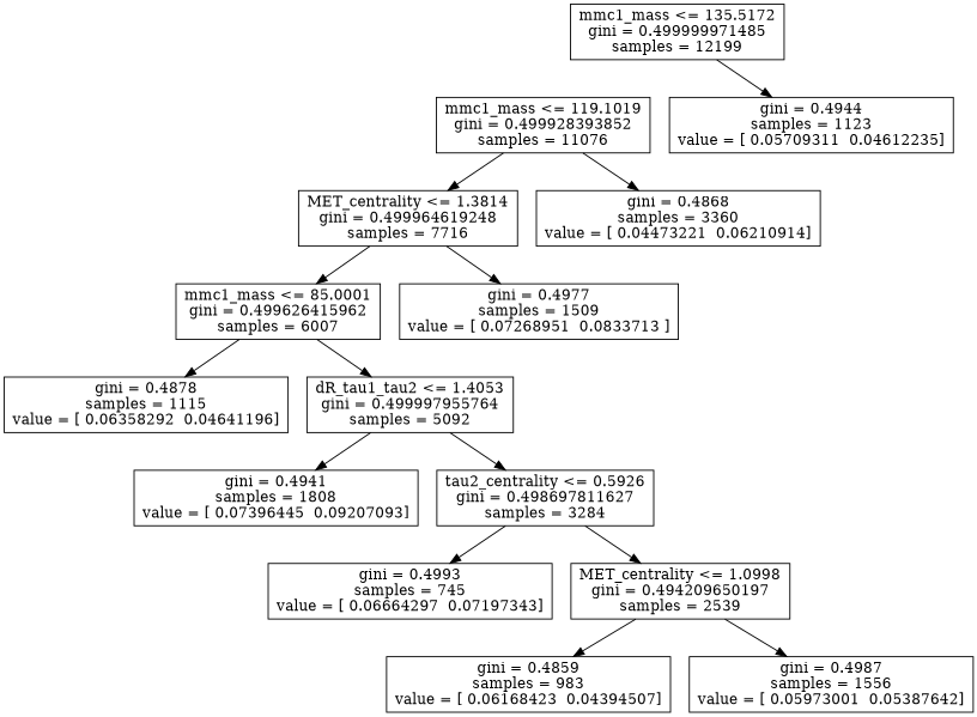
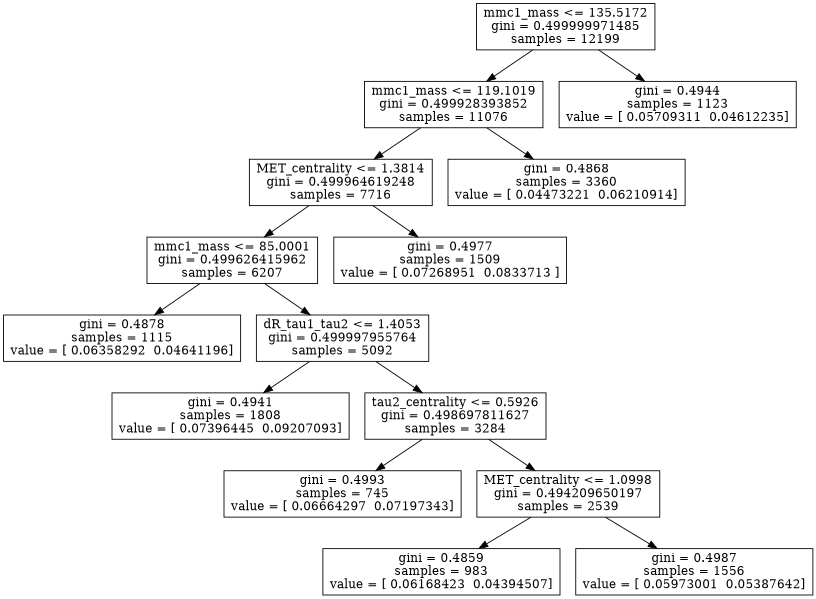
  digraph {
    node [shape=box]
    n1 [label="mmc1_mass <= 135.5172\ngini = 0.499999971485\nsamples = 12199"]
    n2 [label="mmc1_mass <= 119.1019\ngini = 0.499928393852\nsamples = 11076"]
    n3 [label="gini = 0.4944\nsamples = 1123\nvalue = [ 0.05709311  0.04612235]"]
    n4 [label="MET_centrality <= 1.3814\ngini = 0.499964619248\nsamples = 7716"]
    n5 [label="gini = 0.4868\nsamples = 3360\nvalue = [ 0.04473221  0.06210914]"]
-   n6 [label="mmc1_mass <= 85.0001\ngini = 0.499626415962\nsamples = 6007"]
+   n6 [label="mmc1_mass <= 85.0001\ngini = 0.499626415962\nsamples = 6207"]
    n7 [label="gini = 0.4977\nsamples = 1509\nvalue = [ 0.07268951  0.0833713 ]"]
    n8 [label="gini = 0.4878\nsamples = 1115\nvalue = [ 0.06358292  0.04641196]"]
    n9 [label="dR_tau1_tau2 <= 1.4053\ngini = 0.499997955764\nsamples = 5092"]
    n10 [label="gini = 0.4941\nsamples = 1808\nvalue = [ 0.07396445  0.09207093]"]
    n11 [label="tau2_centrality <= 0.5926\ngini = 0.498697811627\nsamples = 3284"]
    n12 [label="gini = 0.4993\nsamples = 745\nvalue = [ 0.06664297  0.07197343]"]
    n13 [label="MET_centrality <= 1.0998\ngini = 0.494209650197\nsamples = 2539"]
    n14 [label="gini = 0.4859\nsamples = 983\nvalue = [ 0.06168423  0.04394507]"]
    n15 [label="gini = 0.4987\nsamples = 1556\nvalue = [ 0.05973001  0.05387642]"]
+   n1 -> n2
    n1 -> n3
    n2 -> n4
    n2 -> n5
    n4 -> n6
    n4 -> n7
    n6 -> n8
    n6 -> n9
    n9 -> n10
    n9 -> n11
    n11 -> n12
    n11 -> n13
    n13 -> n14
    n13 -> n15
  }
